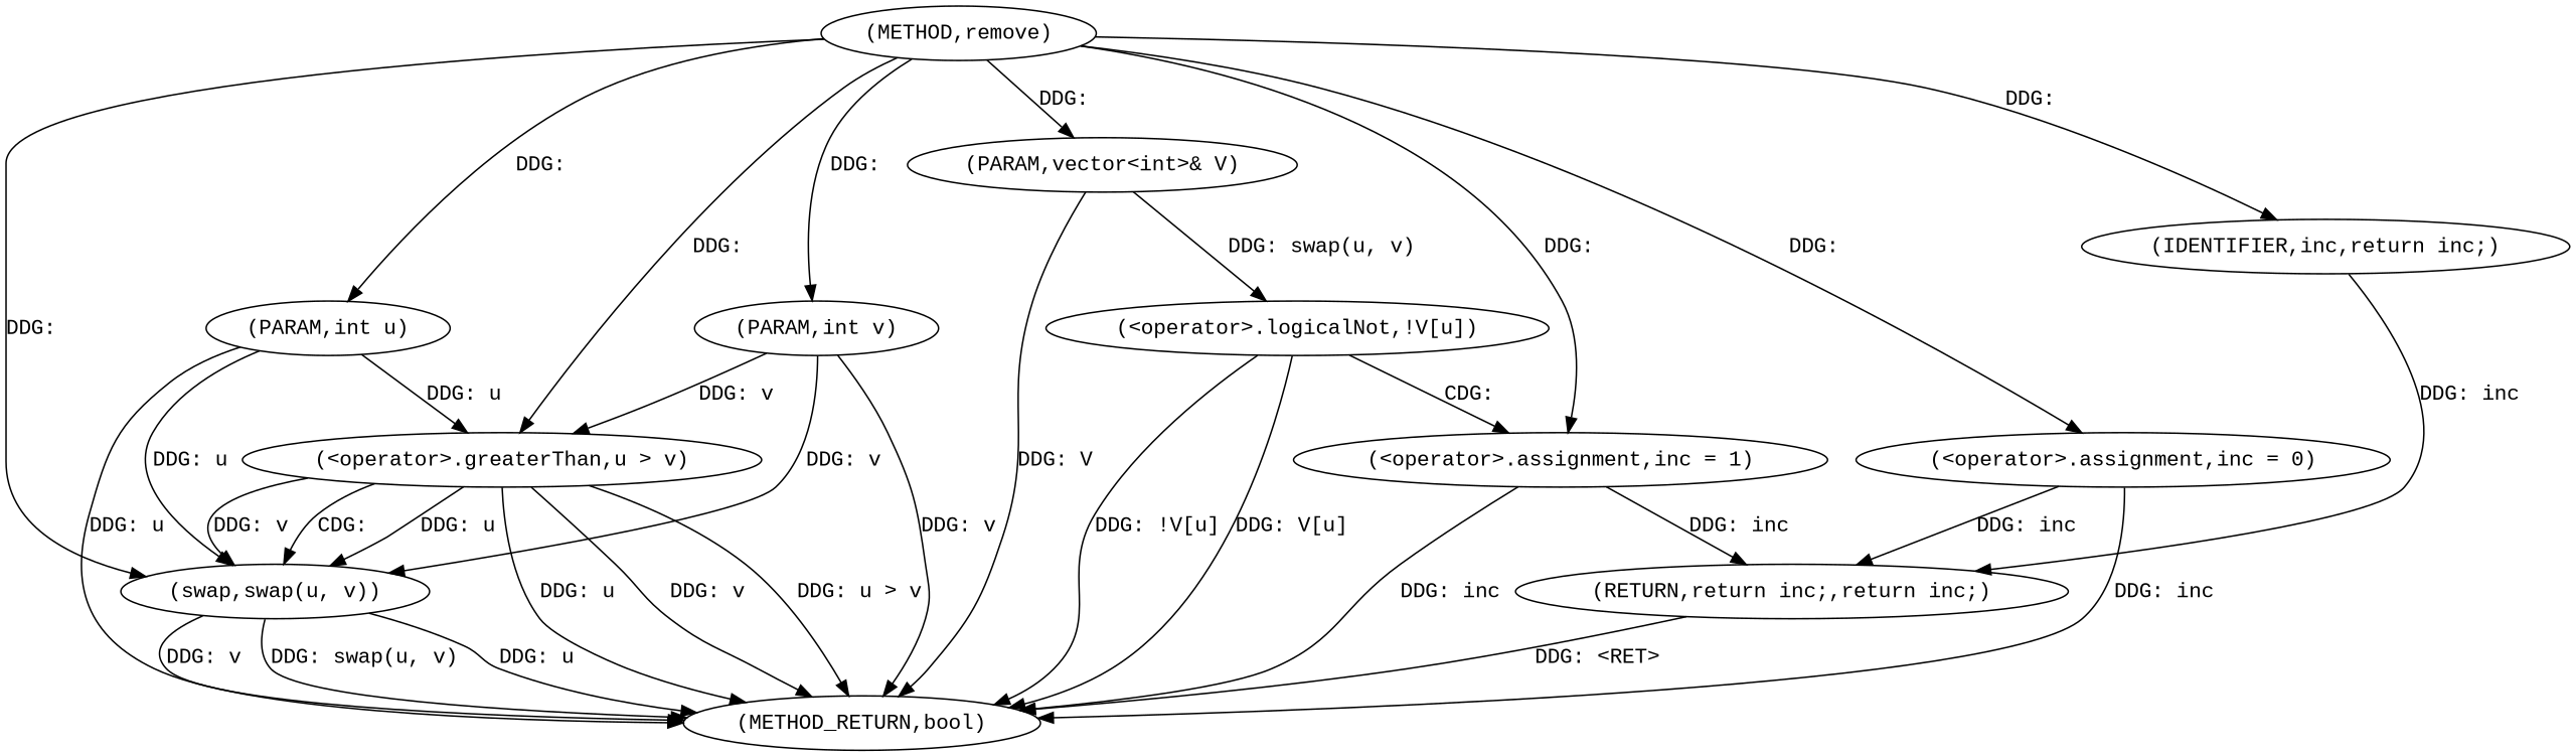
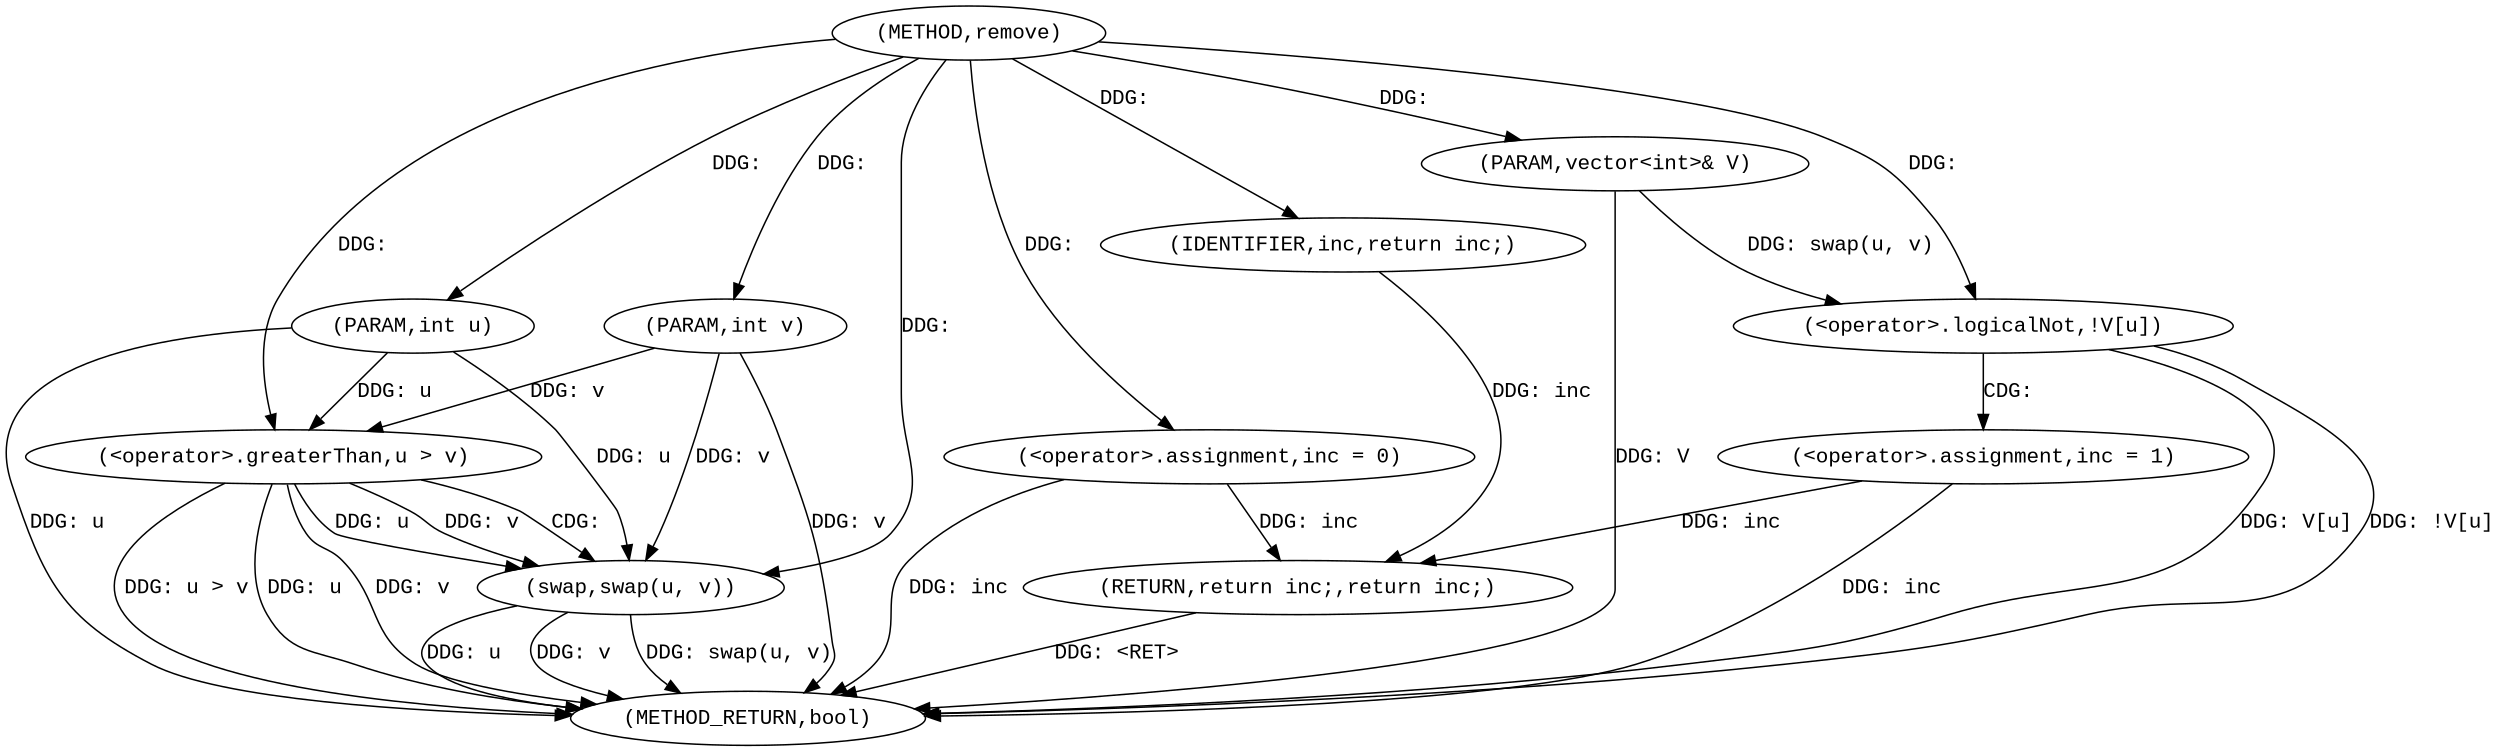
  digraph {
    fontname="Liberation Mono"
    node [fontname="Liberation Mono"]
    edge [fontname="Liberation Mono"]
    n1 [label="(METHOD,remove)"]
    n2 [label="(PARAM,int u)"]
    n3 [label="(PARAM,int v)"]
    n4 [label="(PARAM,vector<int>& V)"]
    n5 [label="(<operator>.assignment,inc = 0)"]
    n6 [label="(<operator>.greaterThan,u > v)"]
    n7 [label="(swap,swap(u, v))"]
    n8 [label="(<operator>.assignment,inc = 1)"]
    n9 [label="(IDENTIFIER,inc,return inc;)"]
    n10 [label="(METHOD_RETURN,bool)"]
    n11 [label="(<operator>.logicalNot,!V[u])"]
    n12 [label="(RETURN,return inc;,return inc;)"]
    n1 -> n2 [label="DDG: "]
    n1 -> n3 [label="DDG: "]
    n1 -> n4 [label="DDG: "]
    n1 -> n5 [label="DDG: "]
    n1 -> n6 [label="DDG: "]
    n1 -> n7 [label="DDG: "]
-   n1 -> n8 [label="DDG: "]
+   n1 -> n11 [label="DDG: "]
    n1 -> n9 [label="DDG: "]
    n2 -> n6 [label="DDG: u"]
    n2 -> n7 [label="DDG: u"]
    n2 -> n10 [label="DDG: u"]
    n3 -> n6 [label="DDG: v"]
    n3 -> n7 [label="DDG: v"]
    n3 -> n10 [label="DDG: v"]
    n4 -> n10 [label="DDG: V"]
    n4 -> n11 [label="DDG: swap(u, v)"]
    n5 -> n10 [label="DDG: inc"]
    n5 -> n12 [label="DDG: inc"]
    n6 -> n7 [label="DDG: u"]
    n6 -> n7 [label="DDG: v"]
    n6 -> n7 [label="CDG: "]
    n6 -> n10 [label="DDG: u"]
    n6 -> n10 [label="DDG: v"]
    n6 -> n10 [label="DDG: u > v"]
    n7 -> n10 [label="DDG: u"]
    n7 -> n10 [label="DDG: v"]
    n7 -> n10 [label="DDG: swap(u, v)"]
    n8 -> n10 [label="DDG: inc"]
    n8 -> n12 [label="DDG: inc"]
    n9 -> n12 [label="DDG: inc"]
    n11 -> n8 [label="CDG: "]
    n11 -> n10 [label="DDG: V[u]"]
    n11 -> n10 [label="DDG: !V[u]"]
    n12 -> n10 [label="DDG: <RET>"]
  }
